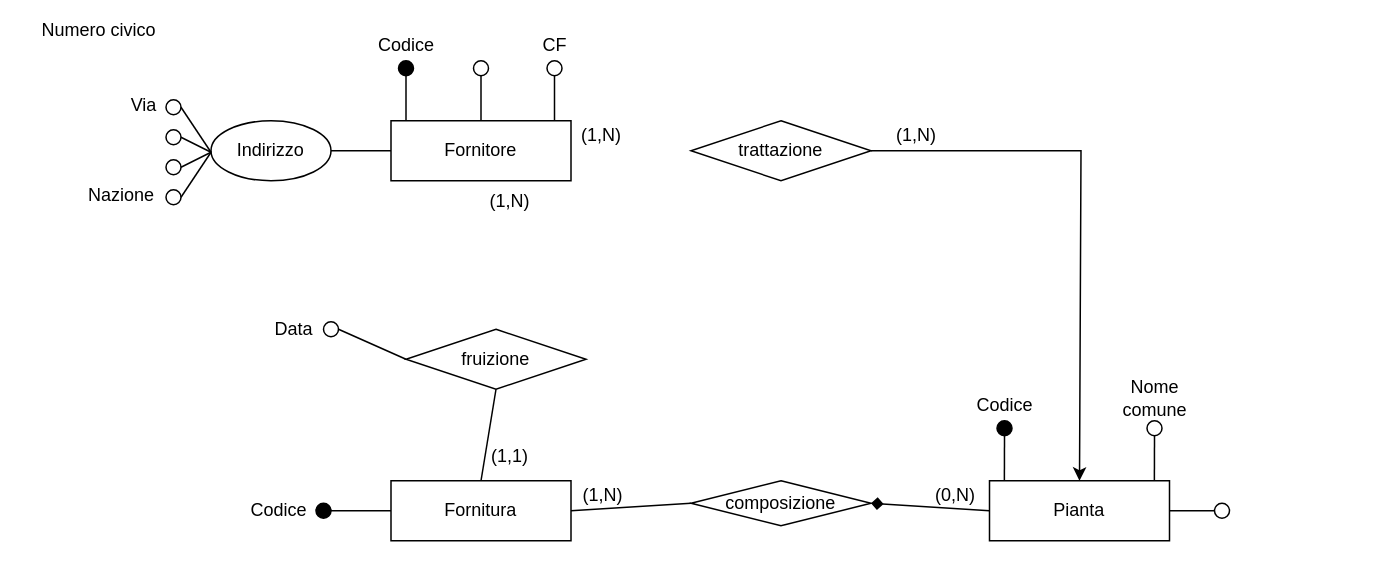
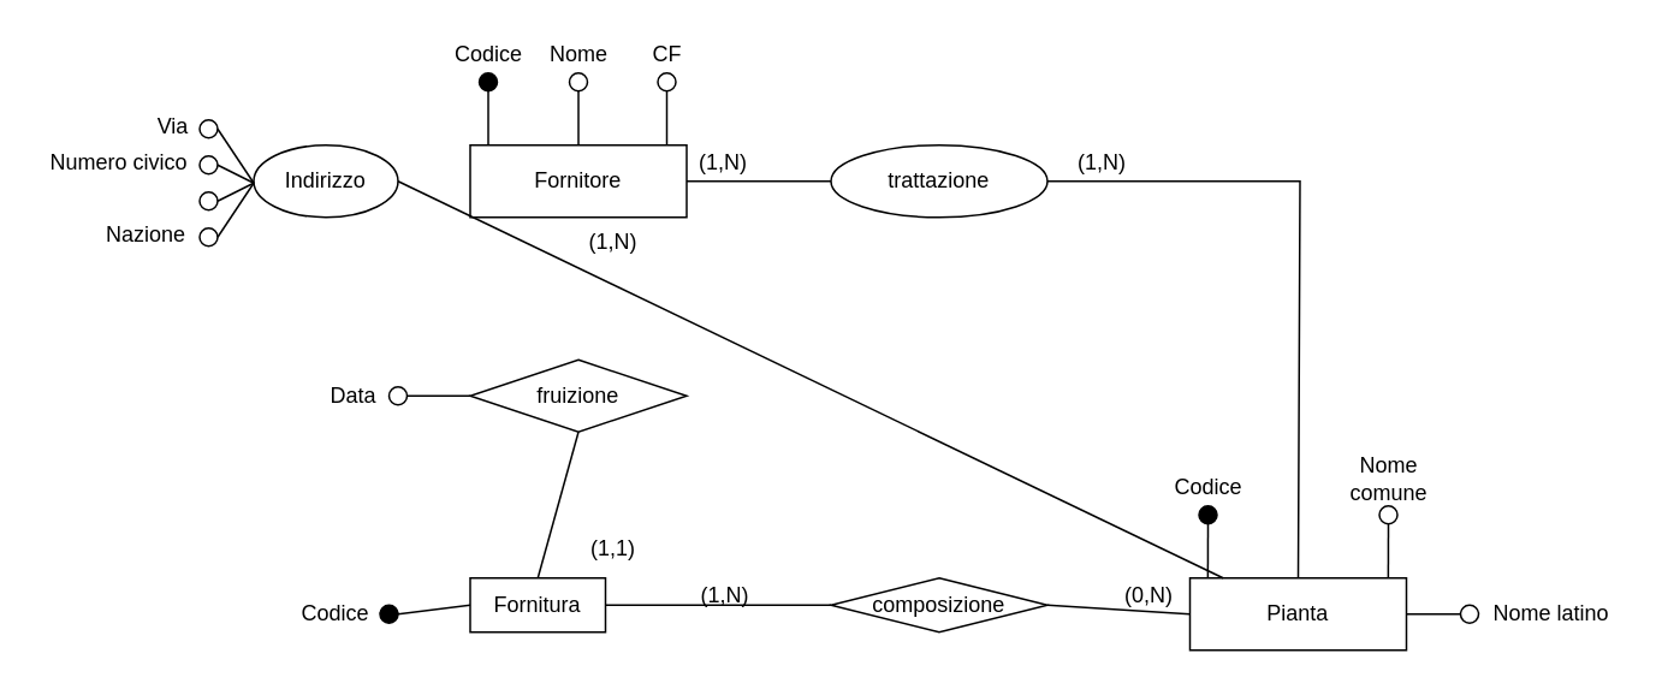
  <mxCell id="0" />
  <mxCell id="1" parent="0" />
  <mxCell id="2" value="Fornitore" style="rounded=0;whiteSpace=wrap;html=1;strokeWidth=1;perimeterSpacing=0;" parent="1" vertex="1"><mxGeometry x="260" y="80" width="120" height="40" as="geometry" /></mxCell>
  <mxCell id="3" value="" style="endArrow=none;html=1;rounded=0;fillColor=#000000;entryX=0.166;entryY=0;entryDx=0;entryDy=0;entryPerimeter=0;exitX=0.5;exitY=1;exitDx=0;exitDy=0;" parent="1" source="4" edge="1"><mxGeometry width="50" height="50" relative="1" as="geometry"><mxPoint x="270.08" y="60" as="sourcePoint" /><mxPoint x="270" y="80" as="targetPoint" /></mxGeometry></mxCell>
  <mxCell id="4" value="" style="ellipse;whiteSpace=wrap;html=1;aspect=fixed;strokeWidth=1;fillColor=#000000;" parent="1" vertex="1"><mxGeometry x="265" y="40" width="10" height="10" as="geometry" /></mxCell>
  <mxCell id="5" value="Codice" style="text;html=1;align=center;verticalAlign=middle;resizable=0;points=[];autosize=1;strokeColor=none;fillColor=none;" parent="1" vertex="1"><mxGeometry x="245" y="20" width="50" height="20" as="geometry" /></mxCell>
  <mxCell id="6" value="" style="endArrow=none;html=1;rounded=0;fillColor=#000000;entryX=0.166;entryY=0;entryDx=0;entryDy=0;entryPerimeter=0;exitX=0.5;exitY=1;exitDx=0;exitDy=0;" parent="1" source="7" edge="1"><mxGeometry width="50" height="50" relative="1" as="geometry"><mxPoint x="320.08" y="60" as="sourcePoint" /><mxPoint x="320" y="80" as="targetPoint" /></mxGeometry></mxCell>
  <mxCell id="7" value="" style="ellipse;whiteSpace=wrap;html=1;aspect=fixed;strokeWidth=1;fillColor=none;" parent="1" vertex="1"><mxGeometry x="315" y="40" width="10" height="10" as="geometry" /></mxCell>
+ <mxCell id="8" value="Nome" style="text;html=1;align=center;verticalAlign=middle;resizable=0;points=[];autosize=1;strokeColor=none;fillColor=none;" parent="1" vertex="1"><mxGeometry x="295" y="20" width="50" height="20" as="geometry" /></mxCell>
  <mxCell id="9" value="" style="endArrow=none;html=1;rounded=0;fillColor=#000000;entryX=0.166;entryY=0;entryDx=0;entryDy=0;entryPerimeter=0;exitX=0.5;exitY=1;exitDx=0;exitDy=0;" parent="1" source="10" edge="1"><mxGeometry width="50" height="50" relative="1" as="geometry"><mxPoint x="369.08" y="60" as="sourcePoint" /><mxPoint x="369" y="80" as="targetPoint" /></mxGeometry></mxCell>
  <mxCell id="10" value="" style="ellipse;whiteSpace=wrap;html=1;aspect=fixed;strokeWidth=1;fillColor=none;" parent="1" vertex="1"><mxGeometry x="364" y="40" width="10" height="10" as="geometry" /></mxCell>
  <mxCell id="11" value="CF" style="text;html=1;align=center;verticalAlign=middle;resizable=0;points=[];autosize=1;strokeColor=none;fillColor=none;" parent="1" vertex="1"><mxGeometry x="354" y="20" width="30" height="20" as="geometry" /></mxCell>
- <mxCell id="12" value="Fornitura" style="rounded=0;whiteSpace=wrap;html=1;strokeWidth=1;perimeterSpacing=0;" parent="1" vertex="1"><mxGeometry x="260" y="320" width="120" height="40" as="geometry" /></mxCell>
- <mxCell id="13" value="fruizione" style="rhombus;whiteSpace=wrap;html=1;" parent="1" vertex="1"><mxGeometry x="270" y="219" width="120" height="40" as="geometry" /></mxCell>
+ <mxCell id="12" value="Fornitura" style="rounded=0;whiteSpace=wrap;html=1;strokeWidth=1;perimeterSpacing=0;" parent="1" vertex="1"><mxGeometry x="260" y="320" width="75" height="30" as="geometry" /></mxCell>
+ <mxCell id="13" value="fruizione" style="rhombus;whiteSpace=wrap;html=1;" parent="1" vertex="1"><mxGeometry x="260" y="199" width="120" height="40" as="geometry" /></mxCell>
  <mxCell id="14" value="" style="endArrow=none;html=1;rounded=0;exitX=0.5;exitY=0;exitDx=0;exitDy=0;entryX=0.5;entryY=1;entryDx=0;entryDy=0;" parent="1" source="12" target="13" edge="1"><mxGeometry width="50" height="50" relative="1" as="geometry"><mxPoint x="340" y="220" as="sourcePoint" /><mxPoint x="390" y="170" as="targetPoint" /></mxGeometry></mxCell>
  <mxCell id="15" value="composizione" style="rhombus;whiteSpace=wrap;html=1;" parent="1" vertex="1"><mxGeometry x="460" y="320" width="120" height="30" as="geometry" /></mxCell>
  <mxCell id="16" value="Pianta" style="rounded=0;whiteSpace=wrap;html=1;strokeWidth=1;perimeterSpacing=0;" parent="1" vertex="1"><mxGeometry x="659" y="320" width="120" height="40" as="geometry" /></mxCell>
  <mxCell id="17" value="" style="endArrow=none;html=1;rounded=0;fillColor=#000000;entryX=0.166;entryY=0;entryDx=0;entryDy=0;entryPerimeter=0;exitX=0.5;exitY=1;exitDx=0;exitDy=0;" parent="1" source="18" edge="1"><mxGeometry width="50" height="50" relative="1" as="geometry"><mxPoint x="669" y="300" as="sourcePoint" /><mxPoint x="668.92" y="320" as="targetPoint" /></mxGeometry></mxCell>
  <mxCell id="18" value="" style="ellipse;whiteSpace=wrap;html=1;aspect=fixed;strokeWidth=1;fillColor=#000000;" parent="1" vertex="1"><mxGeometry x="664" y="280" width="10" height="10" as="geometry" /></mxCell>
  <mxCell id="19" value="Codice" style="text;html=1;align=center;verticalAlign=middle;resizable=0;points=[];autosize=1;strokeColor=none;fillColor=none;" parent="1" vertex="1"><mxGeometry x="644" y="260" width="50" height="20" as="geometry" /></mxCell>
  <mxCell id="20" value="" style="endArrow=none;html=1;rounded=0;fillColor=#000000;exitX=0;exitY=0.5;exitDx=0;exitDy=0;" parent="1" source="21" edge="1"><mxGeometry width="50" height="50" relative="1" as="geometry"><mxPoint x="804" y="355" as="sourcePoint" /><mxPoint x="779" y="340" as="targetPoint" /><Array as="points"><mxPoint x="779" y="340" /></Array></mxGeometry></mxCell>
  <mxCell id="21" value="" style="ellipse;whiteSpace=wrap;html=1;aspect=fixed;strokeWidth=1;fillColor=none;" parent="1" vertex="1"><mxGeometry x="809" y="335" width="10" height="10" as="geometry" /></mxCell>
+ <mxCell id="22" value="Nome latino" style="text;html=1;align=center;verticalAlign=middle;resizable=0;points=[];autosize=1;strokeColor=none;fillColor=none;" parent="1" vertex="1"><mxGeometry x="819" y="330" width="80" height="20" as="geometry" /></mxCell>
  <mxCell id="23" value="" style="endArrow=none;html=1;rounded=0;fillColor=#000000;entryX=0.166;entryY=0;entryDx=0;entryDy=0;entryPerimeter=0;exitX=0.5;exitY=1;exitDx=0;exitDy=0;" parent="1" source="24" edge="1"><mxGeometry width="50" height="50" relative="1" as="geometry"><mxPoint x="769" y="300" as="sourcePoint" /><mxPoint x="768.92" y="320" as="targetPoint" /></mxGeometry></mxCell>
  <mxCell id="24" value="" style="ellipse;whiteSpace=wrap;html=1;aspect=fixed;strokeWidth=1;fillColor=none;" parent="1" vertex="1"><mxGeometry x="764" y="280" width="10" height="10" as="geometry" /></mxCell>
  <mxCell id="25" value="Nome &lt;br&gt;comune" style="text;html=1;align=center;verticalAlign=middle;resizable=0;points=[];autosize=1;strokeColor=none;fillColor=none;" parent="1" vertex="1"><mxGeometry x="739" y="250" width="60" height="30" as="geometry" /></mxCell>
- <mxCell id="26" value="" style="endArrow=diamond;html=1;rounded=0;entryX=1;entryY=0.5;entryDx=0;entryDy=0;exitX=0;exitY=0.5;exitDx=0;exitDy=0;" parent="1" source="16" target="15" edge="1"><mxGeometry width="50" height="50" relative="1" as="geometry"><mxPoint x="700" y="310" as="sourcePoint" /><mxPoint x="750" y="260" as="targetPoint" /></mxGeometry></mxCell>
+ <mxCell id="26" value="" style="endArrow=none;html=1;rounded=0;entryX=1;entryY=0.5;entryDx=0;entryDy=0;exitX=0;exitY=0.5;exitDx=0;exitDy=0;" parent="1" source="16" target="15" edge="1"><mxGeometry width="50" height="50" relative="1" as="geometry"><mxPoint x="700" y="310" as="sourcePoint" /><mxPoint x="750" y="260" as="targetPoint" /></mxGeometry></mxCell>
  <mxCell id="27" value="" style="endArrow=none;html=1;rounded=0;exitX=1;exitY=0.5;exitDx=0;exitDy=0;entryX=0;entryY=0.5;entryDx=0;entryDy=0;" parent="1" source="12" target="15" edge="1"><mxGeometry width="50" height="50" relative="1" as="geometry"><mxPoint x="420" y="310" as="sourcePoint" /><mxPoint x="470" y="260" as="targetPoint" /></mxGeometry></mxCell>
  <mxCell id="28" value="Indirizzo" style="ellipse;whiteSpace=wrap;html=1;" parent="1" vertex="1"><mxGeometry x="140" y="80" width="80" height="40" as="geometry" /></mxCell>
  <mxCell id="29" value="" style="ellipse;whiteSpace=wrap;html=1;aspect=fixed;strokeWidth=1;fillColor=none;" parent="1" vertex="1"><mxGeometry x="110" y="66" width="10" height="10" as="geometry" /></mxCell>
  <mxCell id="30" value="" style="ellipse;whiteSpace=wrap;html=1;aspect=fixed;strokeWidth=1;fillColor=none;" parent="1" vertex="1"><mxGeometry x="110" y="86" width="10" height="10" as="geometry" /></mxCell>
  <mxCell id="31" value="" style="ellipse;whiteSpace=wrap;html=1;aspect=fixed;strokeWidth=1;fillColor=none;" parent="1" vertex="1"><mxGeometry x="110" y="126" width="10" height="10" as="geometry" /></mxCell>
  <mxCell id="32" value="" style="endArrow=none;html=1;rounded=0;entryX=1;entryY=0.5;entryDx=0;entryDy=0;" parent="1" target="29" edge="1"><mxGeometry width="50" height="50" relative="1" as="geometry"><mxPoint x="140" y="101" as="sourcePoint" /><mxPoint x="160" y="76" as="targetPoint" /></mxGeometry></mxCell>
  <mxCell id="33" value="" style="endArrow=none;html=1;rounded=0;entryX=1;entryY=0.5;entryDx=0;entryDy=0;" parent="1" target="30" edge="1"><mxGeometry width="50" height="50" relative="1" as="geometry"><mxPoint x="140" y="101" as="sourcePoint" /><mxPoint x="160" y="86" as="targetPoint" /></mxGeometry></mxCell>
  <mxCell id="34" value="" style="endArrow=none;html=1;rounded=0;entryX=1;entryY=0.5;entryDx=0;entryDy=0;" parent="1" target="31" edge="1"><mxGeometry width="50" height="50" relative="1" as="geometry"><mxPoint x="140" y="101" as="sourcePoint" /><mxPoint x="130" y="126" as="targetPoint" /></mxGeometry></mxCell>
  <mxCell id="35" value="Via" style="text;html=1;align=center;verticalAlign=middle;resizable=0;points=[];autosize=1;strokeColor=none;fillColor=none;" parent="1" vertex="1"><mxGeometry x="80" y="60" width="30" height="20" as="geometry" /></mxCell>
- <mxCell id="36" value="Numero civico" style="text;html=1;align=center;verticalAlign=middle;resizable=0;points=[];autosize=1;strokeColor=none;fillColor=none;" parent="1" vertex="1"><mxGeometry x="20" y="10" width="90" height="20" as="geometry" /></mxCell>
+ <mxCell id="36" value="Numero civico" style="text;html=1;align=center;verticalAlign=middle;resizable=0;points=[];autosize=1;strokeColor=none;fillColor=none;" parent="1" vertex="1"><mxGeometry x="20" y="80" width="90" height="20" as="geometry" /></mxCell>
  <mxCell id="37" value="" style="ellipse;whiteSpace=wrap;html=1;aspect=fixed;strokeWidth=1;fillColor=none;" parent="1" vertex="1"><mxGeometry x="110" y="106" width="10" height="10" as="geometry" /></mxCell>
  <mxCell id="38" value="" style="endArrow=none;html=1;rounded=0;entryX=1;entryY=0.5;entryDx=0;entryDy=0;" parent="1" target="37" edge="1"><mxGeometry width="50" height="50" relative="1" as="geometry"><mxPoint x="140" y="101" as="sourcePoint" /><mxPoint x="160" y="106" as="targetPoint" /></mxGeometry></mxCell>
  <mxCell id="39" value="Nazione" style="text;html=1;align=center;verticalAlign=middle;resizable=0;points=[];autosize=1;strokeColor=none;fillColor=none;" parent="1" vertex="1"><mxGeometry x="50" y="120" width="60" height="20" as="geometry" /></mxCell>
- <mxCell id="40" value="" style="endArrow=none;html=1;rounded=0;entryX=0;entryY=0.5;entryDx=0;entryDy=0;exitX=1;exitY=0.5;exitDx=0;exitDy=0;" parent="1" source="28" target="2" edge="1"><mxGeometry width="50" height="50" relative="1" as="geometry"><mxPoint x="195" y="176" as="sourcePoint" /><mxPoint x="245" y="126" as="targetPoint" /></mxGeometry></mxCell>
- <mxCell id="41" value="trattazione" style="rhombus;whiteSpace=wrap;html=1;" parent="1" vertex="1"><mxGeometry x="460" y="80" width="120" height="40" as="geometry" /></mxCell>
- <mxCell id="42" value="" style="endArrow=classic;html=1;rounded=0;exitX=1;exitY=0.5;exitDx=0;exitDy=0;entryX=0.5;entryY=0;entryDx=0;entryDy=0;" parent="1" source="41" target="16" edge="1"><mxGeometry width="50" height="50" relative="1" as="geometry"><mxPoint x="770" y="210" as="sourcePoint" /><mxPoint x="820" y="160" as="targetPoint" /><Array as="points"><mxPoint x="720" y="100" /></Array></mxGeometry></mxCell>
+ <mxCell id="40" value="" style="endArrow=none;html=1;rounded=0;exitX=1;exitY=0.5;exitDx=0;exitDy=0;" parent="1" source="28" target="16" edge="1"><mxGeometry width="50" height="50" relative="1" as="geometry"><mxPoint x="195" y="176" as="sourcePoint" /><mxPoint x="245" y="126" as="targetPoint" /></mxGeometry></mxCell>
+ <mxCell id="41" value="trattazione" style="ellipse;whiteSpace=wrap;html=1;" parent="1" vertex="1"><mxGeometry x="460" y="80" width="120" height="40" as="geometry" /></mxCell>
+ <mxCell id="42" value="" style="endArrow=none;html=1;rounded=0;exitX=1;exitY=0.5;exitDx=0;exitDy=0;entryX=0.5;entryY=0;entryDx=0;entryDy=0;" parent="1" source="41" target="16" edge="1"><mxGeometry width="50" height="50" relative="1" as="geometry"><mxPoint x="770" y="210" as="sourcePoint" /><mxPoint x="820" y="160" as="targetPoint" /><Array as="points"><mxPoint x="720" y="100" /></Array></mxGeometry></mxCell>
+ <mxCell id="43" value="" style="endArrow=none;html=1;rounded=0;entryX=0;entryY=0.5;entryDx=0;entryDy=0;exitX=1;exitY=0.5;exitDx=0;exitDy=0;" parent="1" source="2" target="41" edge="1"><mxGeometry width="50" height="50" relative="1" as="geometry"><mxPoint x="430" y="190" as="sourcePoint" /><mxPoint x="480" y="140" as="targetPoint" /></mxGeometry></mxCell>
  <mxCell id="44" value="(1,N)" style="text;html=1;align=center;verticalAlign=middle;resizable=0;points=[];autosize=1;strokeColor=none;fillColor=none;" parent="1" vertex="1"><mxGeometry x="380" y="80" width="40" height="20" as="geometry" /></mxCell>
  <mxCell id="45" value="(1,N)" style="text;html=1;align=center;verticalAlign=middle;resizable=0;points=[];autosize=1;strokeColor=none;fillColor=none;" parent="1" vertex="1"><mxGeometry x="590" y="80" width="40" height="20" as="geometry" /></mxCell>
  <mxCell id="46" value="(1,N)" style="text;html=1;align=center;verticalAlign=middle;resizable=0;points=[];autosize=1;strokeColor=none;fillColor=none;" vertex="1" parent="1"><mxGeometry x="319" y="124" width="40" height="20" as="geometry" /></mxCell>
  <mxCell id="47" value="(1,1)" style="text;html=1;align=center;verticalAlign=middle;resizable=0;points=[];autosize=1;strokeColor=none;fillColor=none;" vertex="1" parent="1"><mxGeometry x="319" y="294" width="40" height="20" as="geometry" /></mxCell>
  <mxCell id="48" value="(0,N)" style="text;html=1;align=center;verticalAlign=middle;resizable=0;points=[];autosize=1;strokeColor=none;fillColor=none;" vertex="1" parent="1"><mxGeometry x="616" y="320" width="40" height="20" as="geometry" /></mxCell>
  <mxCell id="49" value="(1,N)" style="text;html=1;align=center;verticalAlign=middle;resizable=0;points=[];autosize=1;strokeColor=none;fillColor=none;" vertex="1" parent="1"><mxGeometry x="381" y="320" width="40" height="20" as="geometry" /></mxCell>
  <mxCell id="50" value="" style="ellipse;whiteSpace=wrap;html=1;aspect=fixed;strokeWidth=1;fillColor=#000000;" vertex="1" parent="1"><mxGeometry x="210" y="335" width="10" height="10" as="geometry" /></mxCell>
  <mxCell id="51" value="Codice" style="text;html=1;align=center;verticalAlign=middle;resizable=0;points=[];autosize=1;strokeColor=none;fillColor=none;" vertex="1" parent="1"><mxGeometry x="160" y="330" width="50" height="20" as="geometry" /></mxCell>
  <mxCell id="52" value="" style="endArrow=none;html=1;rounded=0;entryX=0;entryY=0.5;entryDx=0;entryDy=0;exitX=1;exitY=0.5;exitDx=0;exitDy=0;" edge="1" parent="1" source="50" target="12"><mxGeometry width="50" height="50" relative="1" as="geometry"><mxPoint x="160" y="340" as="sourcePoint" /><mxPoint x="210" y="290" as="targetPoint" /></mxGeometry></mxCell>
  <mxCell id="53" value="" style="ellipse;whiteSpace=wrap;html=1;aspect=fixed;strokeWidth=1;fillColor=none;" vertex="1" parent="1"><mxGeometry x="215" y="214" width="10" height="10" as="geometry" /></mxCell>
  <mxCell id="54" value="Data" style="text;html=1;align=center;verticalAlign=middle;resizable=0;points=[];autosize=1;strokeColor=none;fillColor=none;" vertex="1" parent="1"><mxGeometry x="175" y="209" width="40" height="20" as="geometry" /></mxCell>
  <mxCell id="55" value="" style="endArrow=none;html=1;rounded=0;entryX=0;entryY=0.5;entryDx=0;entryDy=0;exitX=1;exitY=0.5;exitDx=0;exitDy=0;" edge="1" parent="1" source="53" target="13"><mxGeometry width="50" height="50" relative="1" as="geometry"><mxPoint x="190" y="230" as="sourcePoint" /><mxPoint x="240" y="180" as="targetPoint" /></mxGeometry></mxCell>
